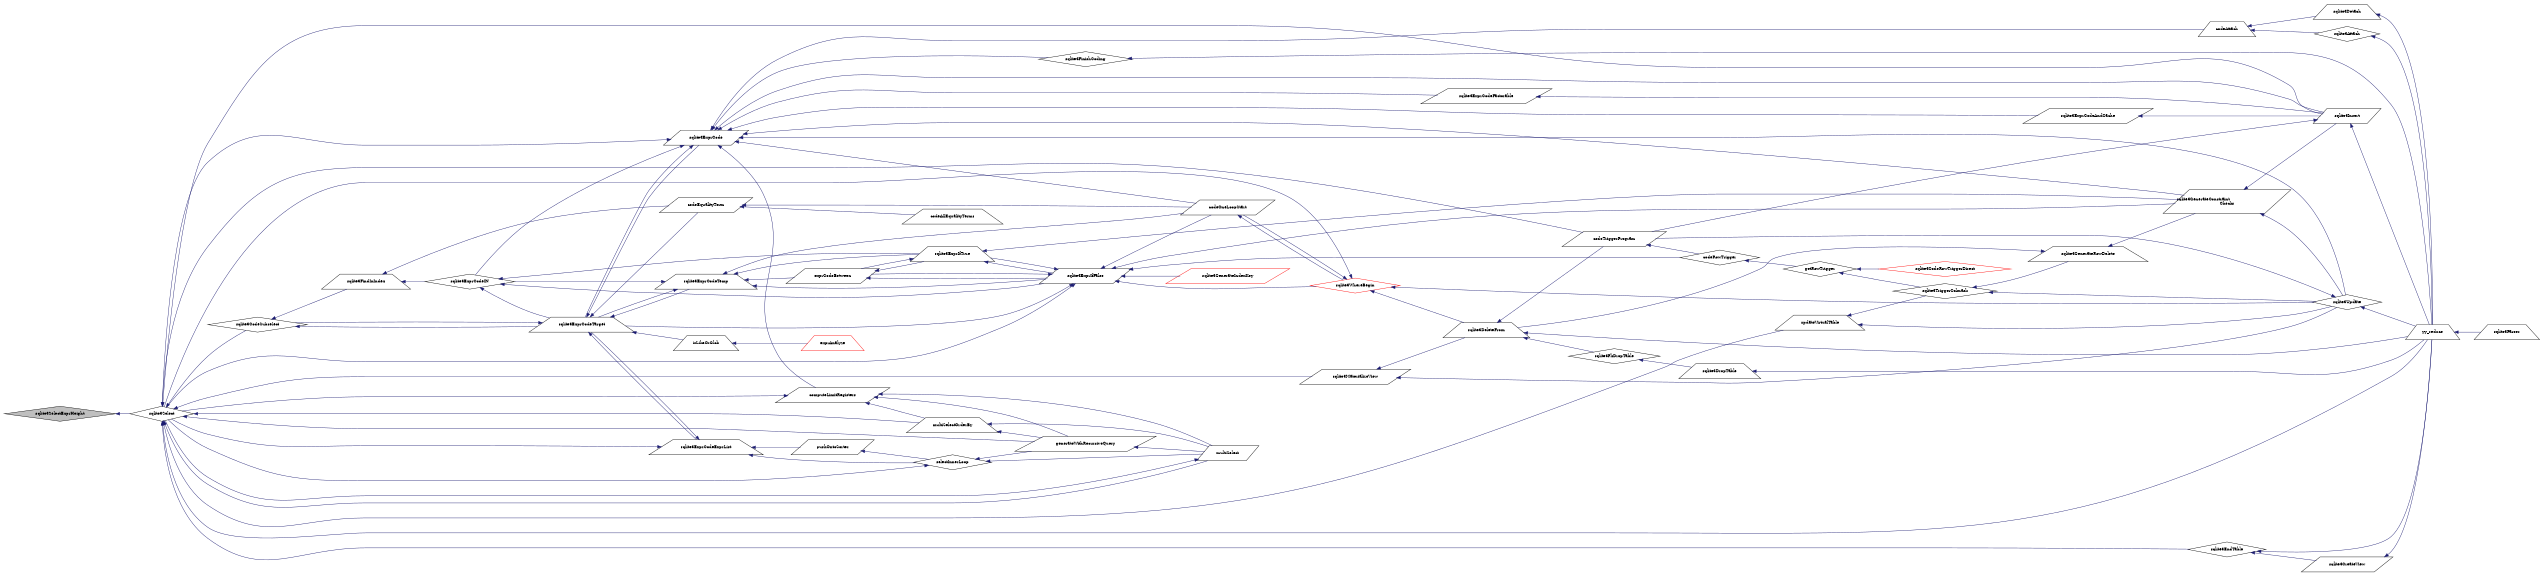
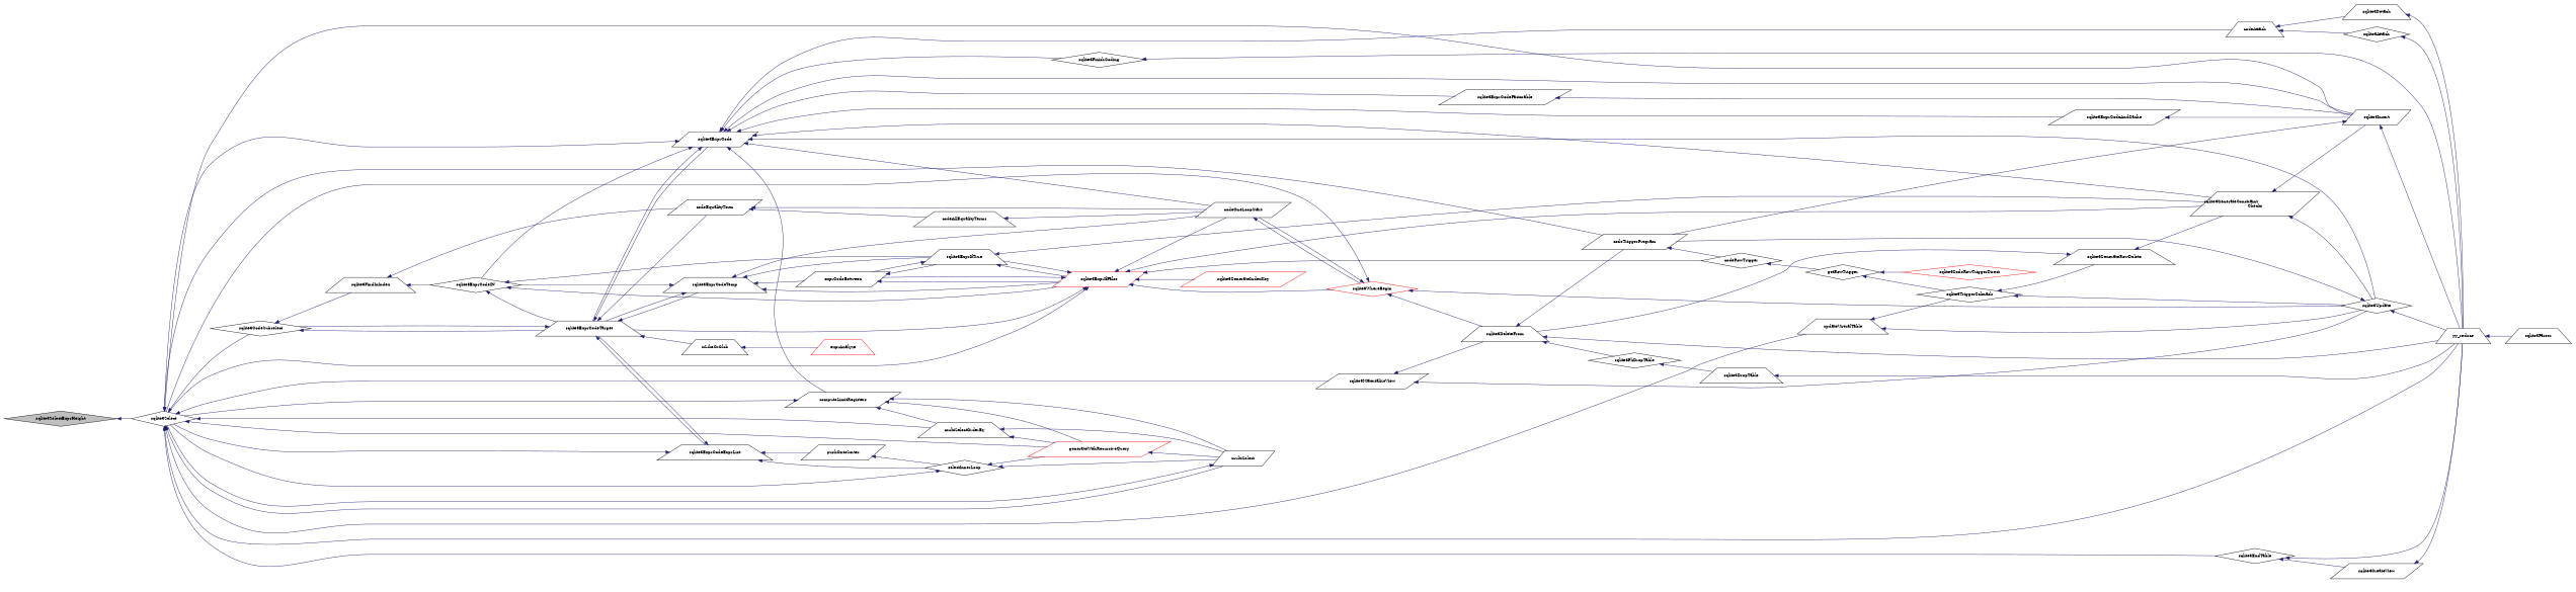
  digraph {
    fontname="DejaVu Serif"
    rankdir=LR
    node [color=black fillcolor=white fontname="DejaVu Serif" fontsize=10 shape=parallelogram style=filled]
    edge [color=midnightblue dir=back fontname="DejaVu Serif" fontsize=10 labelfontname=FreeSans labelfontsize=10 style=solid]
    n1 [fillcolor=grey75 fontcolor=black height=0.2 label=sqlite3SelectExprHeight shape=diamond width=0.4]
    n2 [height=0.2 label=sqlite3Select shape=diamond width=0.4]
    n3 [height=0.2 label=sqlite3CodeSubselect shape=diamond width=0.4]
    n4 [height=0.2 label=sqlite3Insert width=0.4]
    n5 [height=0.2 label=codeTriggerProgram width=0.4]
    n6 [height=0.2 label=yy_reduce shape=trapezium width=0.4]
-   n7 [height=0.2 label=generateWithRecursiveQuery width=0.4]
+   n7 [color=red height=0.2 label=generateWithRecursiveQuery width=0.4]
    n8 [height=0.2 label=multiSelect width=0.4]
    n9 [height=0.2 label=multiSelectOrderBy shape=trapezium width=0.4]
    n10 [height=0.2 label=sqlite3EndTable shape=diamond width=0.4]
    n11 [height=0.2 label=sqlite3MaterializeView width=0.4]
    n12 [height=0.2 label=updateVirtualTable shape=trapezium width=0.4]
    n13 [height=0.2 label=sqlite3FindInIndex shape=trapezium width=0.4]
    n14 [height=0.2 label=sqlite3ExprCodeTarget shape=trapezium width=0.4]
    n15 [height=0.2 label=codeRowTrigger shape=diamond width=0.4]
    n16 [height=0.2 label=sqlite3Parser shape=trapezium width=0.4]
    n17 [height=0.2 label=sqlite3CreateView width=0.4]
    n18 [height=0.2 label=sqlite3Update shape=diamond width=0.4]
    n19 [height=0.2 label=sqlite3DeleteFrom shape=trapezium width=0.4]
    n20 [height=0.2 label=sqlite3TriggerColmask shape=diamond width=0.4]
    n21 [height=0.2 label=sqlite3ExprCodeIN shape=diamond width=0.4]
    n22 [height=0.2 label=codeEqualityTerm width=0.4]
    n23 [height=0.2 label=sqlite3ExprCodeTemp shape=trapezium width=0.4]
    n24 [height=0.2 label=sqlite3ExprCode width=0.4]
    n25 [height=0.2 label=sqlite3ExprCodeExprList shape=trapezium width=0.4]
    n26 [height=0.2 label=isLikeOrGlob shape=trapezium width=0.4]
    n27 [height=0.2 label=sqlite3ExprIfTrue shape=trapezium width=0.4]
-   n28 [height=0.2 label=sqlite3ExprIfFalse width=0.4]
+   n28 [color=red height=0.2 label=sqlite3ExprIfFalse width=0.4]
    n29 [height=0.2 label=codeOneLoopStart width=0.4]
    n30 [height=0.2 label=codeAllEqualityTerms shape=trapezium width=0.4]
    n31 [height=0.2 label=exprCodeBetween width=0.4]
    n32 [height=0.2 label="sqlite3GenerateConstraint\lChecks" width=0.4]
    n33 [color=red height=0.2 label=sqlite3GenerateIndexKey width=0.4]
    n34 [color=red height=0.2 label=sqlite3WhereBegin shape=diamond width=0.4]
    n35 [height=0.2 label=sqlite3ExprCodeFactorable width=0.4]
    n36 [height=0.2 label=sqlite3ExprCodeAndCache width=0.4]
    n37 [height=0.2 label=codeAttach shape=trapezium width=0.4]
    n38 [height=0.2 label=sqlite3FinishCoding shape=diamond width=0.4]
    n39 [height=0.2 label=computeLimitRegisters width=0.4]
    n40 [height=0.2 label=pushOntoSorter width=0.4]
    n41 [height=0.2 label=selectInnerLoop shape=diamond width=0.4]
    n42 [color=red height=0.2 label=exprAnalyze shape=trapezium width=0.4]
    n43 [height=0.2 label=getRowTrigger shape=diamond width=0.4]
    n44 [color=red height=0.2 label=sqlite3CodeRowTriggerDirect shape=diamond width=0.4]
    n45 [height=0.2 label=sqlite3GenerateRowDelete shape=trapezium width=0.4]
    n46 [height=0.2 label=sqlite3FkDropTable shape=diamond width=0.4]
    n47 [height=0.2 label=sqlite3DropTable shape=trapezium width=0.4]
    n48 [height=0.2 label=sqlite3Detach shape=trapezium width=0.4]
    n49 [height=0.2 label=sqlite3Attach shape=diamond width=0.4]
    n1 -> n2
    n2 -> n3
    n2 -> n4
    n2 -> n5
    n2 -> n6
    n2 -> n7
    n2 -> n8
    n2 -> n9
    n2 -> n10
    n2 -> n11
    n2 -> n12
    n3 -> n13
    n3 -> n14
    n4 -> n5
    n4 -> n6
    n5 -> n15
    n6 -> n16
    n7 -> n8
    n8 -> n2
    n9 -> n7
    n9 -> n8
    n10 -> n6
    n10 -> n17
    n11 -> n18
    n11 -> n19
    n12 -> n18
    n12 -> n20
    n13 -> n21
    n13 -> n22
    n14 -> n3
    n14 -> n22
    n14 -> n23
    n14 -> n24
    n14 -> n25
    n14 -> n26
    n15 -> n43
    n17 -> n6
    n18 -> n5
    n18 -> n6
    n19 -> n5
    n19 -> n6
    n19 -> n46
    n20 -> n18
    n20 -> n45
    n21 -> n14
    n21 -> n27
    n21 -> n28
    n22 -> n29
    n22 -> n30
    n23 -> n14
    n23 -> n21
    n23 -> n27
    n23 -> n28
    n23 -> n29
    n23 -> n31
    n24 -> n2
    n24 -> n4
    n24 -> n14
    n24 -> n18
    n24 -> n21
    n24 -> n29
    n24 -> n32
    n24 -> n35
    n24 -> n36
    n24 -> n37
    n24 -> n38
    n24 -> n39
    n25 -> n2
    n25 -> n14
    n25 -> n40
    n25 -> n41
    n26 -> n42
    n27 -> n28
    n27 -> n31
    n27 -> n32
    n28 -> n2
    n28 -> n14
    n28 -> n15
    n28 -> n27
    n28 -> n29
    n28 -> n31
    n28 -> n32
    n28 -> n33
    n28 -> n34
    n29 -> n34
+   n30 -> n29
    n31 -> n27
    n31 -> n28
    n32 -> n4
    n32 -> n18
    n34 -> n2
    n34 -> n18
    n34 -> n19
    n34 -> n29
    n35 -> n4
    n36 -> n4
    n37 -> n48
    n37 -> n49
    n38 -> n6
    n39 -> n2
    n39 -> n7
    n39 -> n8
    n39 -> n9
    n40 -> n41
    n41 -> n2
    n41 -> n7
    n41 -> n8
    n43 -> n20
    n43 -> n44
    n45 -> n19
    n45 -> n32
    n46 -> n47
    n47 -> n6
    n48 -> n6
    n49 -> n6
  }
